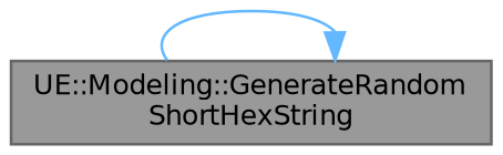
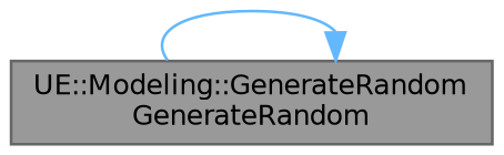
  digraph {
    rankdir=LR
-   n1 [color=gray40 fillcolor=grey60 fontcolor=black fontname=Helvetica fontsize=10 height=0.2 label="UE::Modeling::GenerateRandom\lShortHexString" shape=box style=filled width=0.4]
+   n1 [color=gray40 fillcolor=grey60 fontcolor=black fontname=Helvetica fontsize=10 height=0.2 label="UE::Modeling::GenerateRandom\lGenerateRandom" shape=box style=filled width=0.4]
    n1 -> n1 [color=steelblue1 fontname=Helvetica fontsize=10 labelfontname=Helvetica labelfontsize=10 style=solid]
  }
